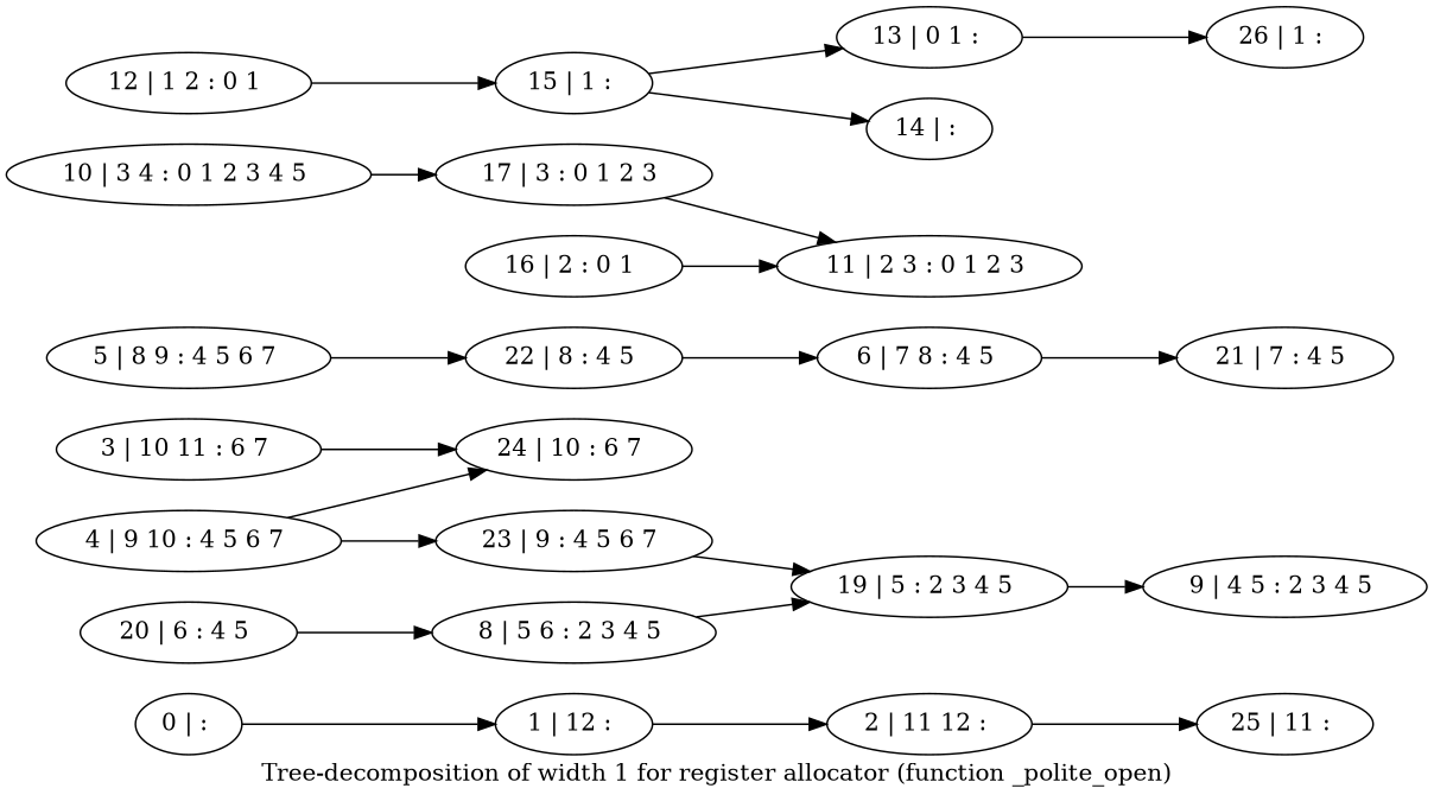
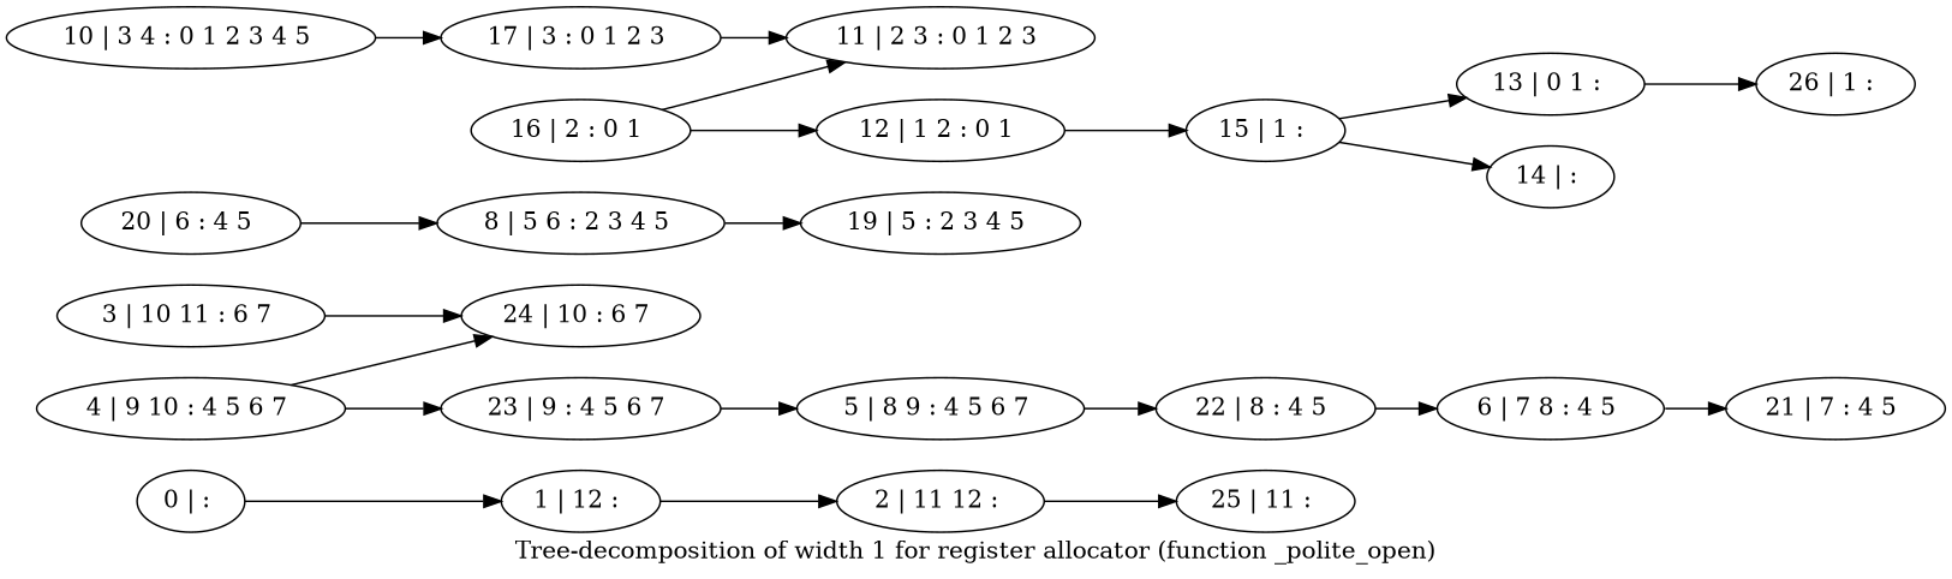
  digraph {
    label="Tree-decomposition of width 1 for register allocator (function _polite_open)"
    rankdir=LR
    n1 [label="0 | : "]
    n2 [label="1 | 12 : "]
    n3 [label="2 | 11 12 : "]
    n4 [label="25 | 11 : "]
    n5 [label="3 | 10 11 : 6 7 "]
    n6 [label="24 | 10 : 6 7 "]
    n7 [label="4 | 9 10 : 4 5 6 7 "]
    n8 [label="23 | 9 : 4 5 6 7 "]
    n9 [label="5 | 8 9 : 4 5 6 7 "]
    n10 [label="22 | 8 : 4 5 "]
    n11 [label="6 | 7 8 : 4 5 "]
    n12 [label="21 | 7 : 4 5 "]
    n13 [label="20 | 6 : 4 5 "]
    n14 [label="8 | 5 6 : 2 3 4 5 "]
    n15 [label="19 | 5 : 2 3 4 5 "]
-   n16 [label="9 | 4 5 : 2 3 4 5 "]
    n17 [label="10 | 3 4 : 0 1 2 3 4 5 "]
    n18 [label="17 | 3 : 0 1 2 3 "]
    n19 [label="11 | 2 3 : 0 1 2 3 "]
    n20 [label="16 | 2 : 0 1 "]
    n21 [label="12 | 1 2 : 0 1 "]
    n22 [label="15 | 1 : "]
    n23 [label="13 | 0 1 : "]
    n24 [label="14 | : "]
    n25 [label="26 | 1 : "]
    n1 -> n2
    n2 -> n3
    n3 -> n4
    n5 -> n6
    n7 -> n6
    n7 -> n8
-   n8 -> n15
+   n8 -> n9
    n9 -> n10
    n10 -> n11
    n11 -> n12
    n13 -> n14
    n14 -> n15
-   n15 -> n16
    n17 -> n18
    n18 -> n19
    n20 -> n19
+   n20 -> n21
    n21 -> n22
    n22 -> n23
    n22 -> n24
    n23 -> n25
  }
